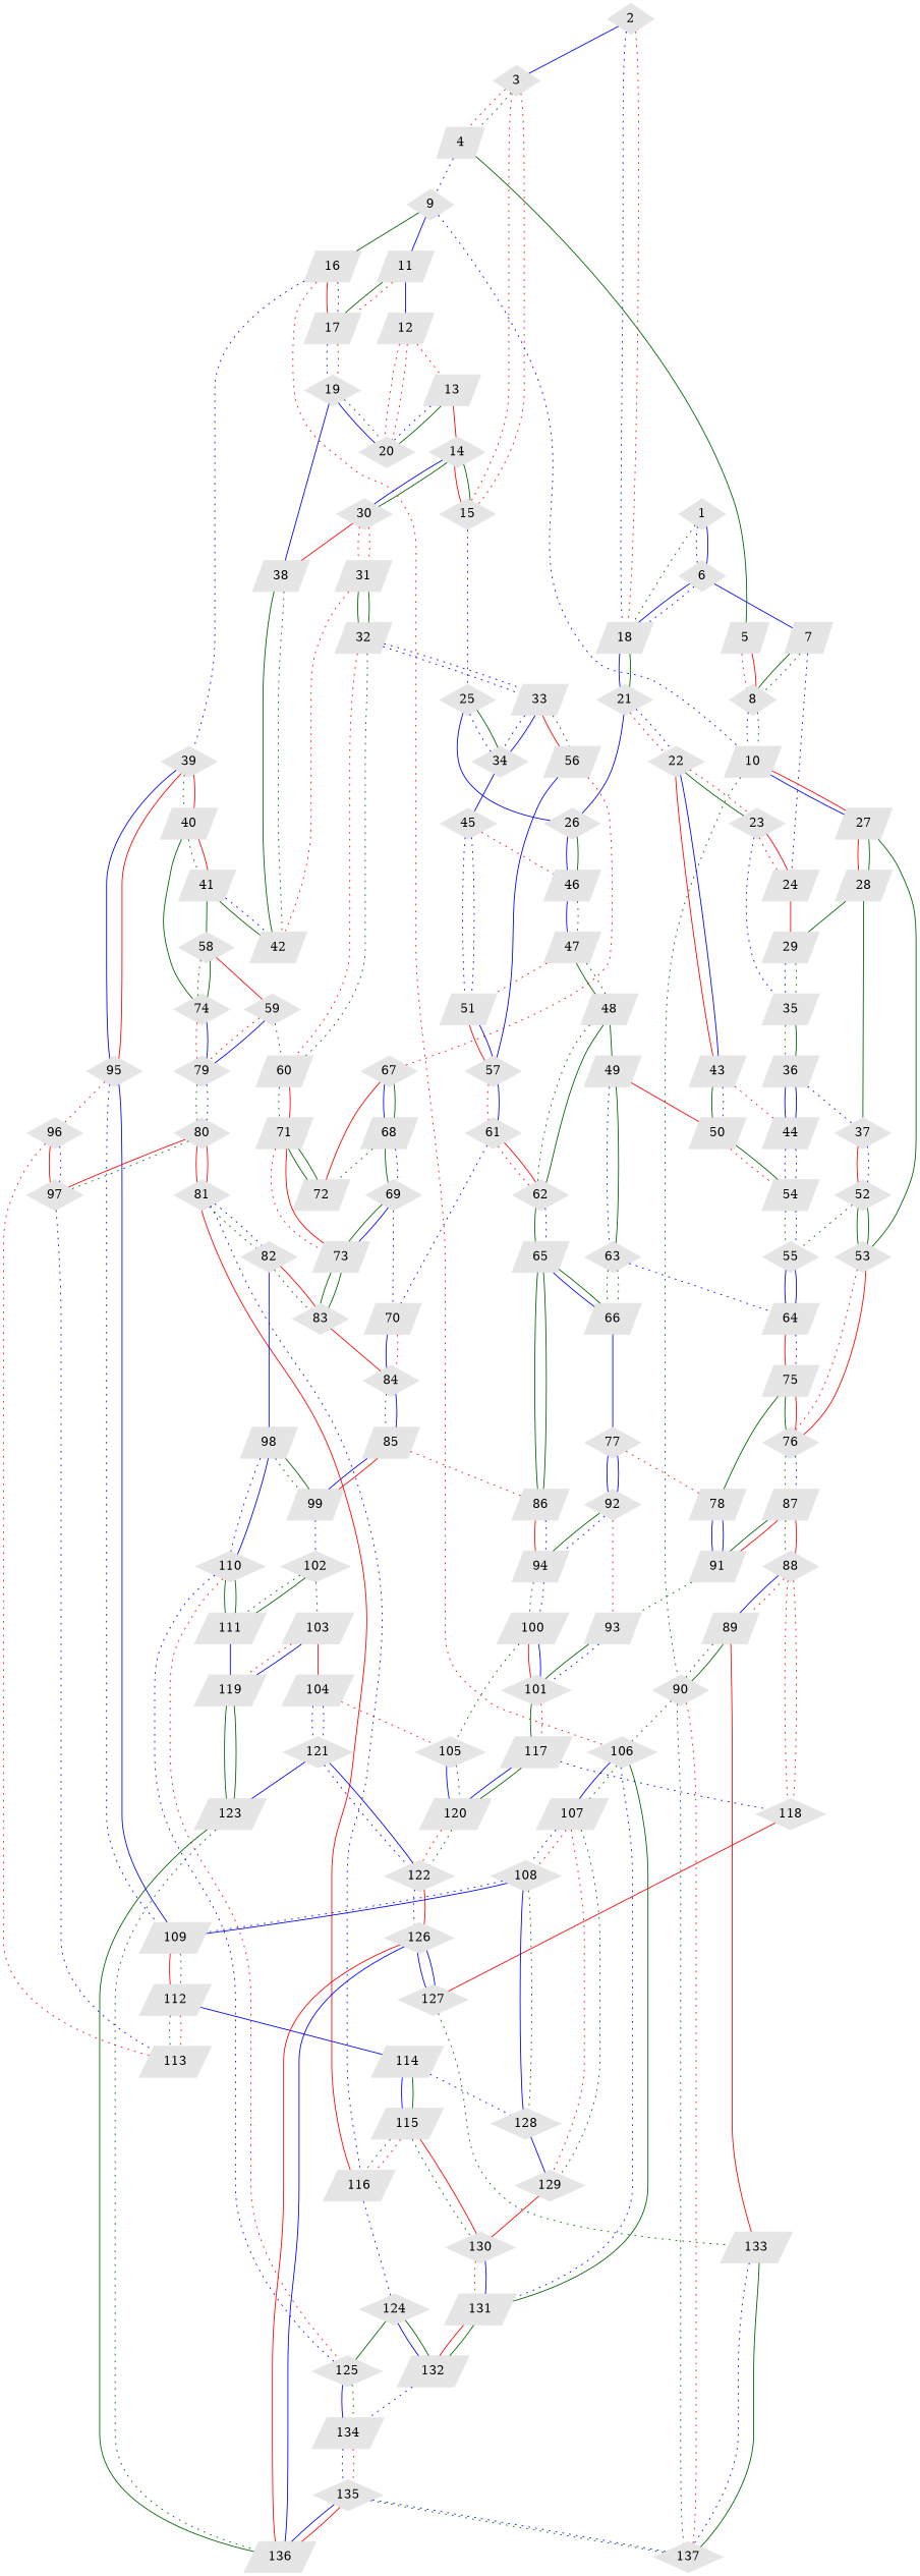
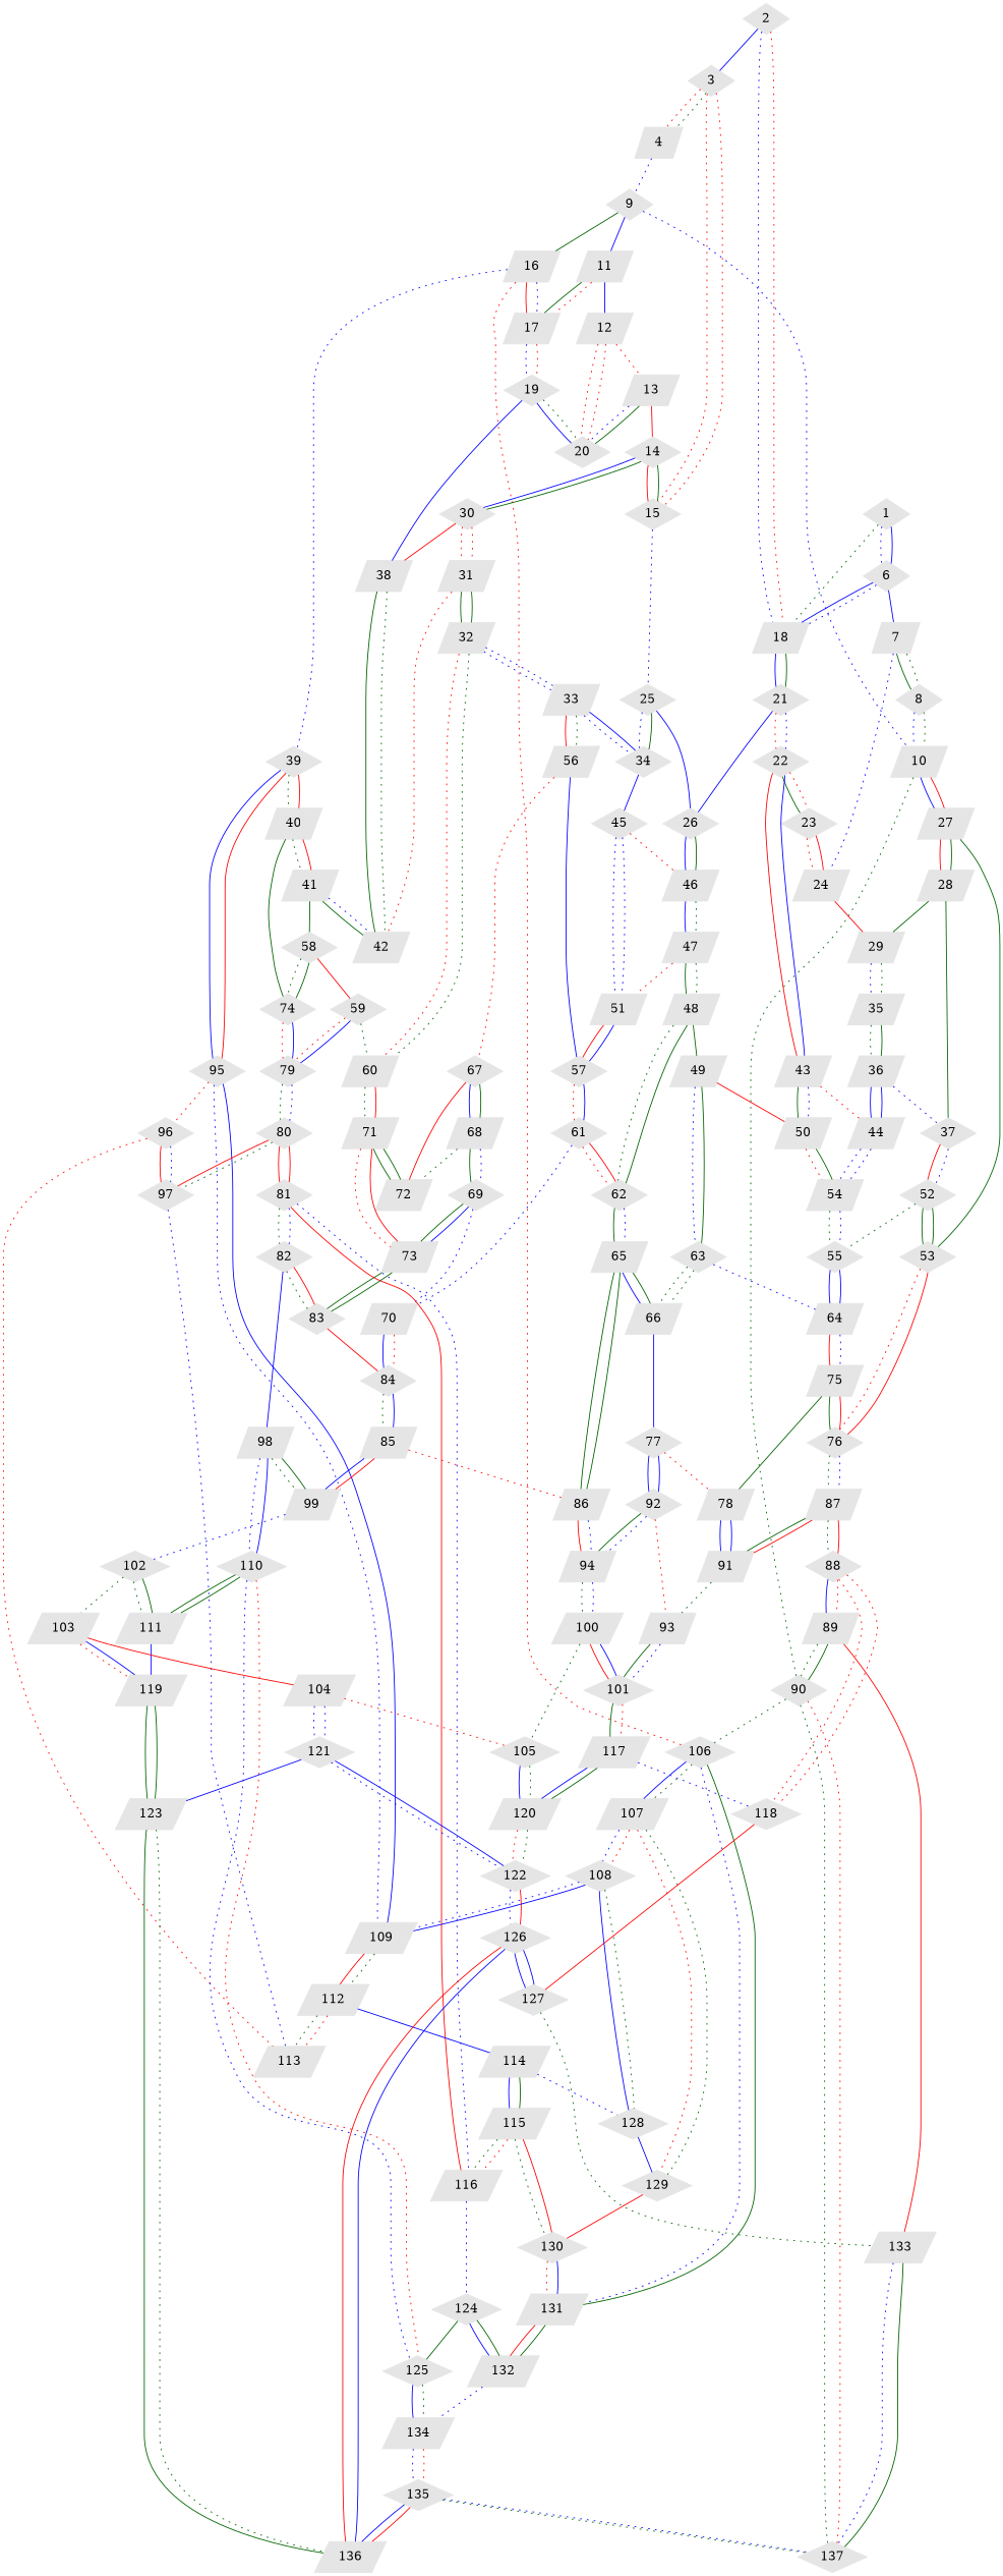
  graph {
    node [color=gray90 shape=parallelogram style=filled]
    edge [color=blue style=solid]
    1 [shape=diamond]
    6 [shape=diamond]
    18
    2 [shape=diamond]
    3 [shape=diamond]
    7
    4
    15 [shape=diamond]
    21 [shape=diamond]
-   5
    9 [shape=diamond]
    25 [shape=diamond]
    8 [shape=diamond]
    10
    11
    16
    24
    29
    27
    90 [shape=diamond]
    12
    17
    39 [shape=diamond]
    106 [shape=diamond]
    28
    53 [shape=diamond]
    137 [shape=diamond]
    13
    20 [shape=diamond]
    19 [shape=diamond]
    14 [shape=diamond]
    30 [shape=diamond]
    38
    31
    26 [shape=diamond]
    34 [shape=diamond]
    40
    95 [shape=diamond]
    107
    131
    22 [shape=diamond]
    42
    23 [shape=diamond]
    43
    46
    35
    44
    50
    36
    45 [shape=diamond]
    47
    37 [shape=diamond]
    76 [shape=diamond]
    52 [shape=diamond]
    32
    33
    60
    56
    71
    57 [shape=diamond]
    67 [shape=diamond]
    51
    54
    55 [shape=diamond]
    41
    74 [shape=diamond]
    96 [shape=diamond]
    109
    58 [shape=diamond]
    79 [shape=diamond]
    59 [shape=diamond]
    48
    49
    62 [shape=diamond]
    63 [shape=diamond]
    65
    64
    66
    61 [shape=diamond]
    87
    75
    68
    72
    70
    80 [shape=diamond]
    73
    84 [shape=diamond]
    86
    77 [shape=diamond]
    78
    94
    92 [shape=diamond]
    69 [shape=diamond]
    83 [shape=diamond]
    85
    91
    88 [shape=diamond]
    93
    81 [shape=diamond]
    97 [shape=diamond]
    82 [shape=diamond]
    116
    113
    98
    124 [shape=diamond]
    99
    110 [shape=diamond]
    102 [shape=diamond]
    100
    89
    118 [shape=diamond]
    133
    127 [shape=diamond]
    101 [shape=diamond]
    117
    105 [shape=diamond]
    112
    111
    125 [shape=diamond]
    103
    120
    104
    119
    121 [shape=diamond]
    123
    122 [shape=diamond]
    108 [shape=diamond]
    129 [shape=diamond]
    132
    128 [shape=diamond]
    130 [shape=diamond]
    114
    134
    115
    136
    126 [shape=diamond]
    135 [shape=diamond]
    1 -- 6 [style=dotted]
    1 -- 6
    1 -- 18 [color=darkgreen style=dotted]
    6 -- 18
    6 -- 18 [style=dotted]
    6 -- 7
    18 -- 21
    18 -- 21 [color=darkgreen]
    2 -- 18 [style=dotted]
    2 -- 18 [color=red style=dotted]
    2 -- 3
    3 -- 4 [color=red style=dotted]
    3 -- 4 [color=darkgreen style=dotted]
    3 -- 15 [color=red style=dotted]
    3 -- 15 [color=red style=dotted]
    7 -- 8 [color=darkgreen]
    7 -- 8 [color=darkgreen style=dotted]
    7 -- 24 [style=dotted]
-   4 -- 5 [color=darkgreen]
    4 -- 9 [style=dotted]
    15 -- 25 [style=dotted]
    21 -- 26
    21 -- 22 [color=red style=dotted]
    21 -- 22 [style=dotted]
-   5 -- 8 [color=red style=dotted]
-   5 -- 8 [color=red]
    9 -- 10 [style=dotted]
    9 -- 11
    9 -- 16 [color=darkgreen]
    25 -- 26
    25 -- 34 [style=dotted]
    25 -- 34 [color=darkgreen]
    8 -- 10 [style=dotted]
    8 -- 10 [color=darkgreen style=dotted]
    10 -- 27
    10 -- 27 [color=red]
    10 -- 90 [color=darkgreen style=dotted]
    11 -- 12
    11 -- 17 [color=darkgreen]
    11 -- 17 [color=red style=dotted]
    16 -- 17 [color=red]
    16 -- 17 [style=dotted]
    16 -- 39 [style=dotted]
    16 -- 106 [color=red style=dotted]
    24 -- 29 [color=red]
    29 -- 35 [style=dotted]
    29 -- 35 [color=darkgreen style=dotted]
    27 -- 28 [color=red]
    27 -- 28 [color=darkgreen]
    27 -- 53 [color=darkgreen]
    90 -- 106 [color=darkgreen style=dotted]
    90 -- 137 [color=darkgreen style=dotted]
    90 -- 137 [color=red style=dotted]
    12 -- 13 [color=red style=dotted]
    12 -- 20 [color=red style=dotted]
    12 -- 20 [color=red style=dotted]
    17 -- 19 [style=dotted]
    17 -- 19 [color=red style=dotted]
    39 -- 40 [color=darkgreen style=dotted]
    39 -- 40 [color=red]
    39 -- 95
    39 -- 95 [color=red]
    106 -- 107
    106 -- 107 [color=darkgreen style=dotted]
    106 -- 131 [style=dotted]
    106 -- 131 [color=darkgreen]
    28 -- 29 [color=darkgreen]
    28 -- 37 [color=darkgreen]
    53 -- 76 [color=red style=dotted]
    53 -- 76 [color=red]
    13 -- 20 [style=dotted]
    13 -- 20 [color=darkgreen]
    13 -- 14 [color=red]
    19 -- 20
    19 -- 20 [color=darkgreen style=dotted]
    19 -- 38
    14 -- 15 [color=red]
    14 -- 15 [color=darkgreen]
    14 -- 30
    14 -- 30 [color=darkgreen]
    30 -- 38 [color=red]
    30 -- 31 [color=red style=dotted]
    30 -- 31 [color=red style=dotted]
    38 -- 42 [color=darkgreen]
    38 -- 42 [color=darkgreen style=dotted]
    31 -- 42 [color=red style=dotted]
    31 -- 32 [color=darkgreen]
    31 -- 32 [color=darkgreen]
    26 -- 46
    26 -- 46 [color=darkgreen]
    34 -- 45
    40 -- 41 [color=darkgreen style=dotted]
    40 -- 41 [color=red]
    40 -- 74 [color=darkgreen]
    95 -- 96 [color=red style=dotted]
    95 -- 109 [style=dotted]
    95 -- 109
    107 -- 108 [style=dotted]
    107 -- 108 [color=red style=dotted]
    107 -- 129 [color=red style=dotted]
    107 -- 129 [color=darkgreen style=dotted]
    131 -- 132 [color=red]
    131 -- 132 [color=darkgreen]
    22 -- 23 [color=darkgreen]
    22 -- 23 [color=red style=dotted]
    22 -- 43 [color=red]
    22 -- 43
    23 -- 24 [color=red style=dotted]
    23 -- 24 [color=red]
-   23 -- 35 [style=dotted]
    43 -- 44 [color=red style=dotted]
    43 -- 50 [color=darkgreen]
    43 -- 50 [style=dotted]
    46 -- 47
    46 -- 47 [color=darkgreen style=dotted]
    35 -- 36 [color=darkgreen style=dotted]
    35 -- 36 [color=darkgreen]
    44 -- 54 [style=dotted]
    44 -- 54 [style=dotted]
    50 -- 54 [color=red style=dotted]
    50 -- 54 [color=darkgreen]
    36 -- 44
    36 -- 44
    36 -- 37 [style=dotted]
    45 -- 46 [color=red style=dotted]
    45 -- 51 [style=dotted]
    45 -- 51 [style=dotted]
    47 -- 51 [color=red style=dotted]
    47 -- 48 [color=darkgreen]
    47 -- 48 [color=darkgreen style=dotted]
    37 -- 52 [color=red]
    37 -- 52 [style=dotted]
    76 -- 87 [color=darkgreen style=dotted]
    76 -- 87 [style=dotted]
    52 -- 53 [color=darkgreen]
    52 -- 53 [color=darkgreen]
    52 -- 55 [color=darkgreen style=dotted]
    32 -- 33 [style=dotted]
    32 -- 33 [style=dotted]
    32 -- 60 [color=red style=dotted]
    32 -- 60 [color=darkgreen style=dotted]
    33 -- 34 [style=dotted]
    33 -- 34
    33 -- 56 [color=red]
    33 -- 56 [color=darkgreen style=dotted]
    60 -- 71 [color=darkgreen style=dotted]
    60 -- 71 [color=red]
    56 -- 57
    56 -- 67 [color=red style=dotted]
    71 -- 72 [color=darkgreen]
    71 -- 72 [color=darkgreen]
    71 -- 73 [color=red style=dotted]
    71 -- 73 [color=red]
    57 -- 61 [color=red style=dotted]
    57 -- 61
    67 -- 68
    67 -- 68 [color=darkgreen]
    67 -- 72 [color=red]
    51 -- 57 [color=red]
    51 -- 57
    54 -- 55 [color=darkgreen style=dotted]
    54 -- 55 [style=dotted]
    55 -- 64
    55 -- 64
    41 -- 42 [color=darkgreen]
    41 -- 42 [style=dotted]
    41 -- 58 [color=darkgreen]
    74 -- 79 [color=red style=dotted]
    74 -- 79
    96 -- 97 [color=red]
    96 -- 97 [style=dotted]
    96 -- 113 [color=red style=dotted]
    109 -- 112 [color=red]
    109 -- 112 [color=darkgreen style=dotted]
    58 -- 74 [color=darkgreen style=dotted]
    58 -- 74 [color=darkgreen]
    58 -- 59 [color=red]
    79 -- 80 [color=darkgreen style=dotted]
    79 -- 80 [style=dotted]
    59 -- 60 [color=darkgreen style=dotted]
    59 -- 79 [color=red style=dotted]
    59 -- 79
    48 -- 49 [color=darkgreen]
    48 -- 62 [color=darkgreen style=dotted]
    48 -- 62 [color=darkgreen]
    49 -- 50 [color=red]
    49 -- 63 [style=dotted]
    49 -- 63 [color=darkgreen]
    62 -- 65 [color=darkgreen]
    62 -- 65 [style=dotted]
    63 -- 64 [style=dotted]
    63 -- 66 [color=darkgreen style=dotted]
    63 -- 66 [color=darkgreen style=dotted]
    65 -- 66
    65 -- 66 [color=darkgreen]
    65 -- 86 [color=darkgreen]
    65 -- 86 [color=darkgreen]
    64 -- 75 [color=red]
    64 -- 75 [style=dotted]
    66 -- 77
    61 -- 62 [color=red style=dotted]
    61 -- 62 [color=red]
    61 -- 70 [style=dotted]
    87 -- 91 [color=darkgreen]
    87 -- 91 [color=red]
    87 -- 88 [color=darkgreen style=dotted]
    87 -- 88 [color=red]
    75 -- 76 [color=darkgreen]
    75 -- 76 [color=red]
    75 -- 78 [color=darkgreen]
    68 -- 72 [color=darkgreen style=dotted]
    68 -- 69 [color=darkgreen]
    68 -- 69 [style=dotted]
    70 -- 84
    70 -- 84 [color=red style=dotted]
    80 -- 81 [color=red]
    80 -- 81 [color=red]
    80 -- 97 [color=red]
    80 -- 97 [color=darkgreen style=dotted]
    73 -- 83 [color=darkgreen]
    73 -- 83 [color=darkgreen]
    84 -- 85 [color=darkgreen style=dotted]
    84 -- 85
    86 -- 94 [color=red]
    86 -- 94 [style=dotted]
    77 -- 78 [color=red style=dotted]
    77 -- 92
    77 -- 92
    78 -- 91
    78 -- 91
    94 -- 100 [color=darkgreen style=dotted]
    94 -- 100 [style=dotted]
    92 -- 94 [color=darkgreen]
    92 -- 94 [style=dotted]
    92 -- 93 [color=red style=dotted]
    69 -- 70 [style=dotted]
    69 -- 73 [color=darkgreen]
    69 -- 73
    83 -- 84 [color=red]
    85 -- 86 [color=red style=dotted]
    85 -- 99
    85 -- 99 [color=red]
    91 -- 93 [color=darkgreen style=dotted]
    88 -- 89
    88 -- 89 [color=red style=dotted]
    88 -- 118 [color=red style=dotted]
    88 -- 118 [color=red style=dotted]
    93 -- 101 [color=darkgreen]
    93 -- 101 [style=dotted]
    81 -- 82 [color=darkgreen style=dotted]
    81 -- 82 [style=dotted]
    81 -- 116 [color=red]
    81 -- 116 [style=dotted]
    97 -- 113 [style=dotted]
    82 -- 83 [color=darkgreen style=dotted]
    82 -- 83 [color=red]
    82 -- 98
    116 -- 124 [style=dotted]
    98 -- 99 [color=darkgreen style=dotted]
    98 -- 99 [color=darkgreen]
    98 -- 110 [style=dotted]
    98 -- 110
    124 -- 125 [color=darkgreen]
    124 -- 132
    124 -- 132 [color=darkgreen]
    99 -- 102 [style=dotted]
    110 -- 111 [color=darkgreen]
    110 -- 111 [color=darkgreen]
    110 -- 125 [style=dotted]
    110 -- 125 [color=red style=dotted]
    102 -- 111 [color=darkgreen style=dotted]
    102 -- 111 [color=darkgreen]
    102 -- 103 [color=darkgreen style=dotted]
    100 -- 101 [color=red]
    100 -- 101
    100 -- 105 [color=darkgreen style=dotted]
    89 -- 90 [color=darkgreen style=dotted]
    89 -- 90 [color=darkgreen]
    89 -- 133 [color=red]
    118 -- 127 [color=red]
    133 -- 137 [style=dotted]
    133 -- 137 [color=darkgreen]
    127 -- 133 [color=darkgreen style=dotted]
    101 -- 117 [color=darkgreen]
    101 -- 117 [color=red style=dotted]
    117 -- 118 [style=dotted]
    117 -- 120
    117 -- 120 [color=darkgreen]
    105 -- 120
    105 -- 120 [color=darkgreen style=dotted]
    112 -- 113 [color=darkgreen style=dotted]
    112 -- 113 [color=red style=dotted]
    112 -- 114
    111 -- 119
    125 -- 134
    125 -- 134 [color=darkgreen style=dotted]
    103 -- 104 [color=red]
    103 -- 119 [color=red style=dotted]
    103 -- 119
    120 -- 122 [color=red style=dotted]
    120 -- 122 [color=darkgreen style=dotted]
    104 -- 105 [color=red style=dotted]
    104 -- 121 [style=dotted]
    104 -- 121 [style=dotted]
    119 -- 123 [color=darkgreen]
    119 -- 123 [color=darkgreen]
    121 -- 123
    121 -- 122 [style=dotted]
    121 -- 122
    123 -- 136 [color=darkgreen]
    123 -- 136 [color=darkgreen style=dotted]
    122 -- 126 [style=dotted]
    122 -- 126 [color=red]
    108 -- 109 [style=dotted]
    108 -- 109
    108 -- 128
    108 -- 128 [color=darkgreen style=dotted]
    129 -- 130 [color=red]
    132 -- 134 [style=dotted]
    128 -- 129
    130 -- 131 [color=red style=dotted]
    130 -- 131
    114 -- 128 [style=dotted]
    114 -- 115
    114 -- 115 [color=darkgreen]
    134 -- 135 [style=dotted]
    134 -- 135 [color=red style=dotted]
    115 -- 116 [color=darkgreen style=dotted]
    115 -- 116 [color=red style=dotted]
    115 -- 130 [color=darkgreen style=dotted]
    115 -- 130 [color=red]
    126 -- 127
    126 -- 127
    126 -- 136 [color=red]
    126 -- 136
    135 -- 137 [color=darkgreen style=dotted]
    135 -- 137 [style=dotted]
    135 -- 136
    135 -- 136 [color=red]
  }
